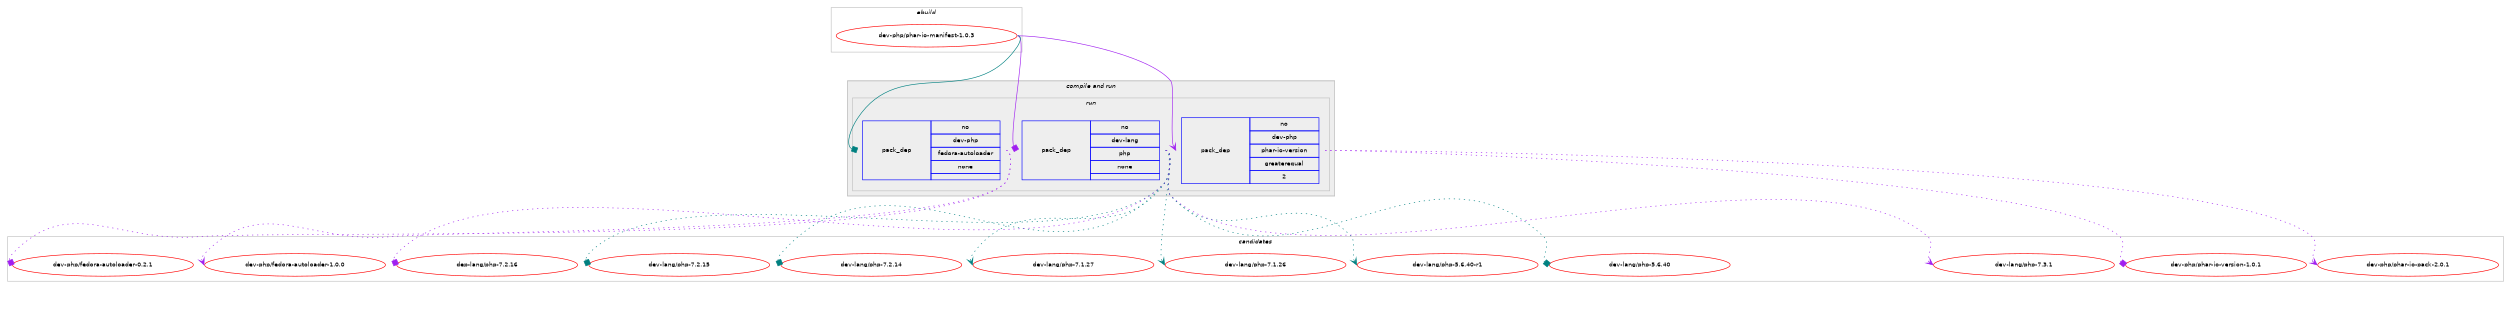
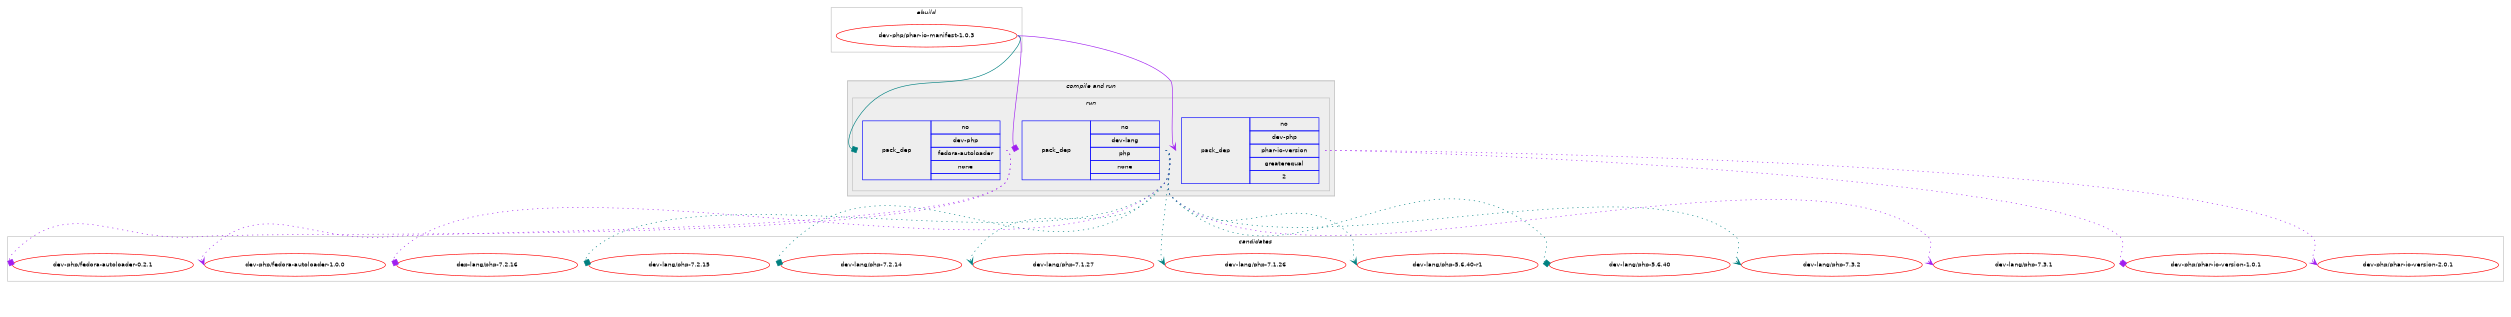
  digraph {
    compound=true
    concentrate=true
    fontname="DejaVu Sans"
    fontsize=10
    newrank=true
    rankdir=TB
    ranksep=1.5
    node [color=red fontname="DejaVu Sans" fontsize=10]
    edge [arrowhead=vee color=purple fontname="DejaVu Sans" headport=w style=dotted tailport=e weight=100]
    n1 [label="dev-php/phar-io-manifest-1.0.3" width=4]
    n2 [color=blue label=<<TABLE BORDER="0" CELLBORDER="1" CELLSPACING="0" CELLPADDING="4" WIDTH="220"><TR><TD ROWSPAN="6" CELLPADDING="30">pack_dep</TD></TR><TR><TD WIDTH="110">no</TD></TR><TR><TD>dev-php</TD></TR><TR><TD>phar-io-version</TD></TR><TR><TD>greaterequal</TD></TR><TR><TD>2</TD></TR></TABLE>> shape=none]
    n3 [color=blue label=<<TABLE BORDER="0" CELLBORDER="1" CELLSPACING="0" CELLPADDING="4" WIDTH="220"><TR><TD ROWSPAN="6" CELLPADDING="30">pack_dep</TD></TR><TR><TD WIDTH="110">no</TD></TR><TR><TD>dev-lang</TD></TR><TR><TD>php</TD></TR><TR><TD>none</TD></TR><TR><TD></TD></TR></TABLE>> shape=none]
    n4 [color=blue label=<<TABLE BORDER="0" CELLBORDER="1" CELLSPACING="0" CELLPADDING="4" WIDTH="220"><TR><TD ROWSPAN="6" CELLPADDING="30">pack_dep</TD></TR><TR><TD WIDTH="110">no</TD></TR><TR><TD>dev-php</TD></TR><TR><TD>fedora-autoloader</TD></TR><TR><TD>none</TD></TR><TR><TD></TD></TR></TABLE>> shape=none]
    n5 [label="dev-lang/php-5.6.40" width=4]
    n6 [label="dev-lang/php-5.6.40-r1" width=4]
    n7 [label="dev-lang/php-7.1.26" width=4]
    n8 [label="dev-lang/php-7.1.27" width=4]
    n9 [label="dev-lang/php-7.2.14" width=4]
    n10 [label="dev-lang/php-7.2.15" width=4]
    n11 [label="dep-lang/php-7.2.16" width=4]
    n12 [label="dev-lang/php-7.3.1" width=4]
+   n13 [label="dev-lang/php-7.3.2" width=4]
    n14 [label="dev-php/fedora-autoloader-0.2.1" width=4]
    n15 [label="dev-php/fedora-autoloader-1.0.0" width=4]
    n16 [label="dev-php/phar-io-version-1.0.1" width=4]
-   n17 [label="dev-php/phar-io-pack-2.0.1" width=4]
+   n17 [label="dev-php/phar-io-version-2.0.1" width=4]
    subgraph cluster_1 {
      color=gray
      label=<<i>ebuild</i>>
      rank=same
      n1
    }
    subgraph cluster_2 {
      color=gray
      label=<<i>dependencies</i>>
      subgraph cluster_3 {
        color=gray
        fillcolor="#eeeeee"
        label=<<i>compile</i>>
        style=filled
      }
      subgraph cluster_4 {
        color=gray
        fillcolor="#eeeeee"
        label=<<i>compile and run</i>>
        style=filled
      }
      subgraph cluster_5 {
        color=gray
        fillcolor="#eeeeee"
        label=<<i>run</i>>
        style=filled
        subgraph sub_6 {
          color=gray
          fillcolor="#eeeeee"
          label=<<i>run</i>>
          style=filled
          n2
        }
        subgraph sub_7 {
          color=gray
          fillcolor="#eeeeee"
          label=<<i>run</i>>
          style=filled
          n3
        }
        subgraph sub_8 {
          color=gray
          fillcolor="#eeeeee"
          label=<<i>run</i>>
          style=filled
          n4
        }
      }
    }
    subgraph cluster_9 {
      color=gray
      label=<<i>candidates</i>>
      rank=same
      subgraph sub_10 {
        color=black
        label=<<i>candidates</i>>
        nodesep=1
        rank=same
        n5
        n6
        n7
        n8
        n9
        n10
        n11
        n12
+       n13
      }
      subgraph sub_11 {
        color=black
        label=<<i>candidates</i>>
        nodesep=1
        rank=same
        n14
        n15
      }
      subgraph sub_12 {
        color=black
        label=<<i>candidates</i>>
        nodesep=1
        rank=same
        n16
        n17
      }
    }
    n1 -> n2 [style=solid weight=20]
    n1 -> n3 [arrowhead=box style=solid weight=20]
    n1 -> n4 [arrowhead=box color=teal style=solid weight=20]
    n2 -> n16 [arrowhead=box]
    n2 -> n17
    n3 -> n5 [arrowhead=box color=teal]
    n3 -> n6 [color=teal]
    n3 -> n7 [color=teal]
    n3 -> n8 [color=teal]
    n3 -> n9 [arrowhead=box color=teal]
    n3 -> n10 [arrowhead=box color=teal]
    n3 -> n11 [arrowhead=box]
    n3 -> n12
+   n3 -> n13 [color=teal]
    n4 -> n14 [arrowhead=box]
    n4 -> n15
  }
